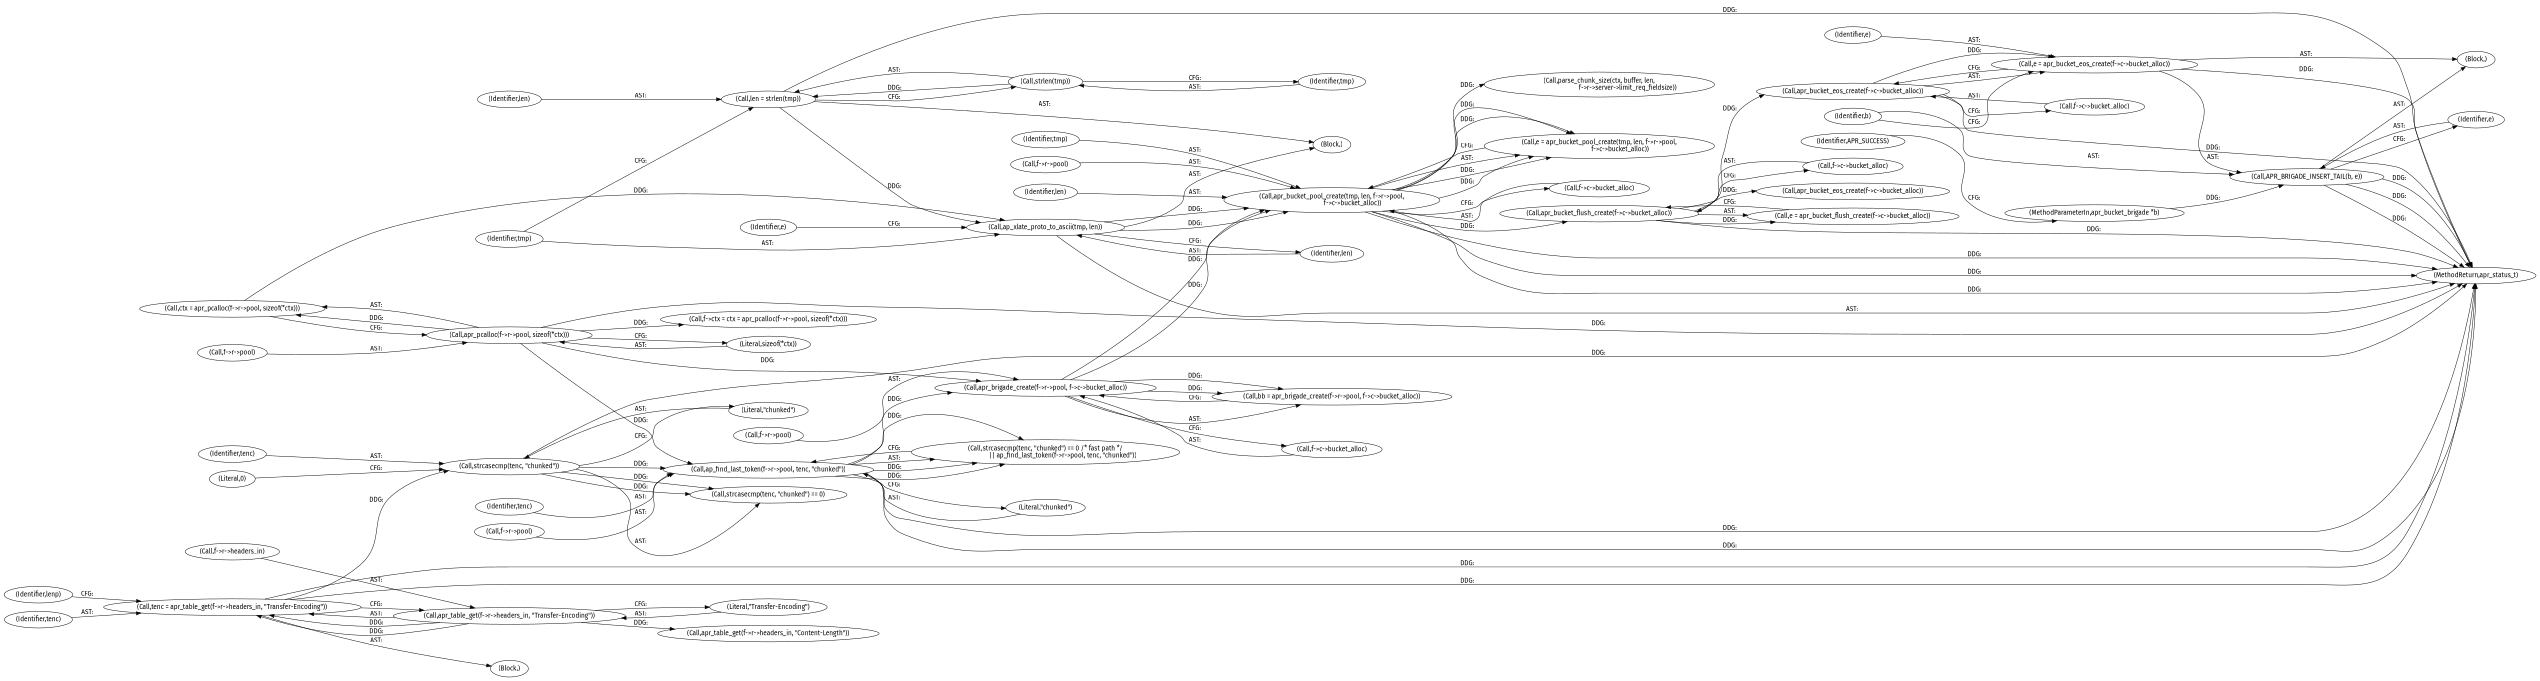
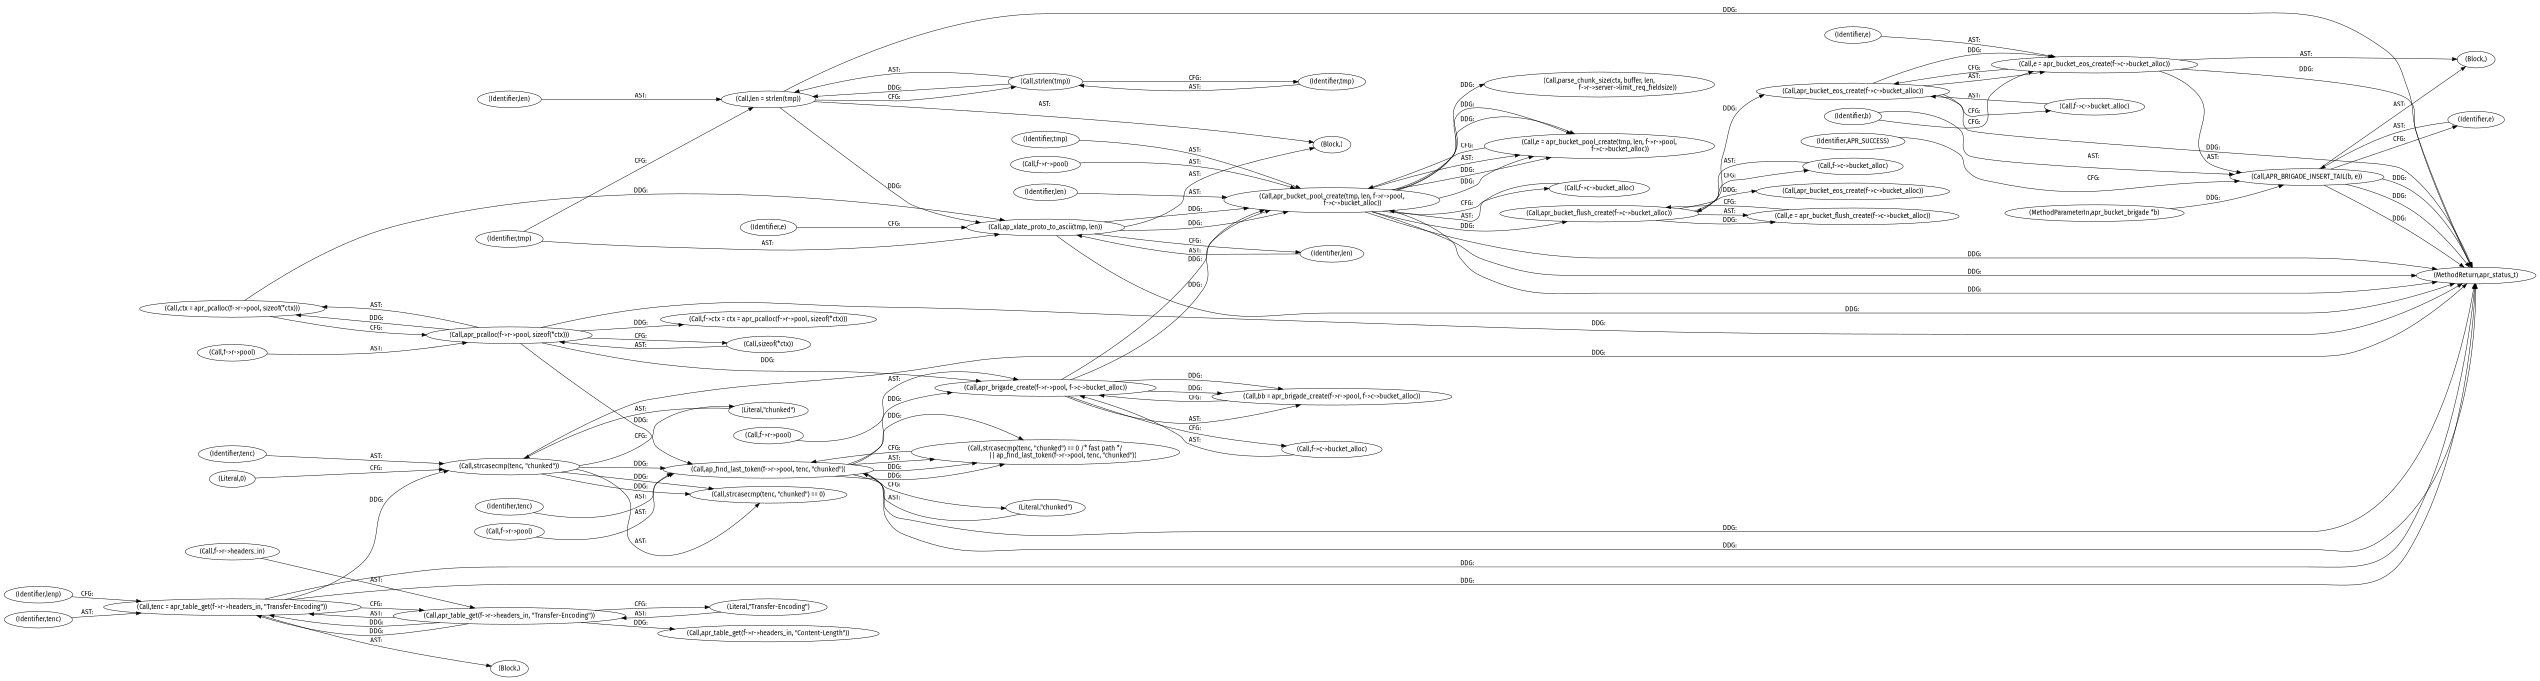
  digraph {
    fontname="Fira Sans"
    rankdir=LR
    node [fontname="Fira Sans"]
    edge [fontname="Fira Sans"]
    n1 [label="(Call,apr_bucket_eos_create(f->c->bucket_alloc))"]
    n2 [label="(Call,e = apr_bucket_eos_create(f->c->bucket_alloc))"]
    n3 [label="(Call,f->c->bucket_alloc)"]
    n4 [label="(MethodReturn,apr_status_t)"]
    n5 [label="(Call,APR_BRIGADE_INSERT_TAIL(b, e))"]
    n6 [label="(Block,)"]
    n7 [label="(Call,apr_bucket_flush_create(f->c->bucket_alloc))"]
    n8 [label="(Call,e = apr_bucket_flush_create(f->c->bucket_alloc))"]
    n9 [label="(Call,f->c->bucket_alloc)"]
    n10 [label="(Call,apr_bucket_eos_create(f->c->bucket_alloc))"]
    n11 [label="(Call,apr_bucket_pool_create(tmp, len, f->r->pool,\n                        f->c->bucket_alloc))"]
    n12 [label="(Call,f->c->bucket_alloc)"]
    n13 [label="(Call,parse_chunk_size(ctx, buffer, len,\n                                 f->r->server->limit_req_fieldsize))"]
    n14 [label="(Call,e = apr_bucket_pool_create(tmp, len, f->r->pool,\n                        f->c->bucket_alloc))"]
    n15 [label="(Call,ap_xlate_proto_to_ascii(tmp, len))"]
    n16 [label="(Identifier,len)"]
    n17 [label="(Block,)"]
    n18 [label="(Call,strlen(tmp))"]
    n19 [label="(Call,len = strlen(tmp))"]
    n20 [label="(Identifier,tmp)"]
    n21 [label="(Call,apr_brigade_create(f->r->pool, f->c->bucket_alloc))"]
    n22 [label="(Call,bb = apr_brigade_create(f->r->pool, f->c->bucket_alloc))"]
    n23 [label="(Call,f->c->bucket_alloc)"]
    n24 [label="(Call,apr_pcalloc(f->r->pool, sizeof(*ctx)))"]
    n25 [label="(Call,ap_find_last_token(f->r->pool, tenc, \"chunked\"))"]
-   n26 [label="(Literal,sizeof(*ctx))"]
+   n26 [label="(Call,sizeof(*ctx))"]
    n27 [label="(Call,f->ctx = ctx = apr_pcalloc(f->r->pool, sizeof(*ctx)))"]
    n28 [label="(Call,ctx = apr_pcalloc(f->r->pool, sizeof(*ctx)))"]
    n29 [label="(Literal,\"chunked\")"]
    n30 [label="(Call,strcasecmp(tenc, \"chunked\") == 0 /* fast path */\n                    || ap_find_last_token(f->r->pool, tenc, \"chunked\"))"]
    n31 [label="(Call,strcasecmp(tenc, \"chunked\"))"]
    n32 [label="(Literal,\"chunked\")"]
    n33 [label="(Call,strcasecmp(tenc, \"chunked\") == 0)"]
    n34 [label="(Call,tenc = apr_table_get(f->r->headers_in, \"Transfer-Encoding\"))"]
    n35 [label="(Call,apr_table_get(f->r->headers_in, \"Transfer-Encoding\"))"]
    n36 [label="(Block,)"]
    n37 [label="(Literal,\"Transfer-Encoding\")"]
    n38 [label="(Call,apr_table_get(f->r->headers_in, \"Content-Length\"))"]
    n39 [label="(Identifier,e)"]
    n40 [label="(Identifier,lenp)"]
    n41 [label="(Identifier,tmp)"]
    n42 [label="(Call,f->r->headers_in)"]
    n43 [label="(Identifier,tenc)"]
    n44 [label="(Call,f->r->pool)"]
    n45 [label="(Identifier,len)"]
    n46 [label="(Call,f->r->pool)"]
    n47 [label="(Call,f->r->pool)"]
    n48 [label="(MethodParameterIn,apr_bucket_brigade *b)"]
    n49 [label="(Identifier,e)"]
    n50 [label="(Identifier,b)"]
    n51 [label="(Identifier,APR_SUCCESS)"]
    n52 [label="(Identifier,tenc)"]
    n53 [label="(Call,f->r->pool)"]
    n54 [label="(Identifier,len)"]
    n55 [label="(Identifier,e)"]
    n56 [label="(Identifier,tenc)"]
    n57 [label="(Identifier,tmp)"]
    n58 [label="(Literal,0)"]
    n1 -> n2 [label="AST: "]
    n1 -> n2 [label="DDG: "]
    n1 -> n3 [label="CFG: "]
    n1 -> n4 [label="DDG: "]
    n2 -> n1 [label="CFG: "]
    n2 -> n4 [label="DDG: "]
    n2 -> n5 [label="AST: "]
    n2 -> n6 [label="AST: "]
    n3 -> n1 [label="AST: "]
    n5 -> n4 [label="DDG: "]
    n5 -> n4 [label="DDG: "]
    n5 -> n4 [label="DDG: "]
    n5 -> n6 [label="AST: "]
    n5 -> n39 [label="CFG: "]
    n7 -> n1 [label="DDG: "]
-   n7 -> n4 [label="DDG: "]
    n7 -> n8 [label="AST: "]
    n7 -> n8 [label="DDG: "]
    n7 -> n9 [label="CFG: "]
    n7 -> n10 [label="DDG: "]
    n8 -> n7 [label="CFG: "]
    n9 -> n7 [label="AST: "]
    n11 -> n4 [label="DDG: "]
    n11 -> n4 [label="DDG: "]
    n11 -> n4 [label="DDG: "]
    n11 -> n7 [label="DDG: "]
    n11 -> n12 [label="CFG: "]
    n11 -> n13 [label="DDG: "]
    n11 -> n14 [label="AST: "]
    n11 -> n14 [label="DDG: "]
    n11 -> n14 [label="DDG: "]
    n11 -> n14 [label="DDG: "]
    n11 -> n14 [label="DDG: "]
    n12 -> n11 [label="AST: "]
    n14 -> n11 [label="CFG: "]
-   n15 -> n4 [label="AST: "]
+   n15 -> n4 [label="DDG: "]
    n15 -> n11 [label="DDG: "]
    n15 -> n11 [label="DDG: "]
    n15 -> n16 [label="CFG: "]
    n15 -> n17 [label="AST: "]
    n16 -> n15 [label="AST: "]
    n18 -> n19 [label="AST: "]
    n18 -> n19 [label="DDG: "]
    n18 -> n20 [label="CFG: "]
    n19 -> n4 [label="DDG: "]
    n19 -> n15 [label="DDG: "]
    n19 -> n17 [label="AST: "]
    n19 -> n18 [label="CFG: "]
    n20 -> n18 [label="AST: "]
    n21 -> n11 [label="DDG: "]
    n21 -> n11 [label="DDG: "]
    n21 -> n22 [label="AST: "]
    n21 -> n22 [label="DDG: "]
    n21 -> n22 [label="DDG: "]
    n21 -> n23 [label="CFG: "]
    n22 -> n21 [label="CFG: "]
    n23 -> n21 [label="AST: "]
    n24 -> n4 [label="DDG: "]
    n24 -> n21 [label="DDG: "]
    n24 -> n25 [label="DDG: "]
    n24 -> n26 [label="CFG: "]
    n24 -> n27 [label="DDG: "]
    n24 -> n28 [label="AST: "]
    n24 -> n28 [label="DDG: "]
    n25 -> n4 [label="DDG: "]
    n25 -> n4 [label="DDG: "]
    n25 -> n21 [label="DDG: "]
    n25 -> n29 [label="CFG: "]
    n25 -> n30 [label="AST: "]
    n25 -> n30 [label="DDG: "]
    n25 -> n30 [label="DDG: "]
    n25 -> n30 [label="DDG: "]
    n26 -> n24 [label="AST: "]
    n28 -> n15 [label="DDG: "]
    n28 -> n24 [label="CFG: "]
    n29 -> n25 [label="AST: "]
    n30 -> n25 [label="CFG: "]
    n31 -> n4 [label="DDG: "]
    n31 -> n25 [label="DDG: "]
    n31 -> n32 [label="CFG: "]
    n31 -> n33 [label="AST: "]
    n31 -> n33 [label="DDG: "]
    n31 -> n33 [label="DDG: "]
    n32 -> n31 [label="AST: "]
    n34 -> n4 [label="DDG: "]
    n34 -> n4 [label="DDG: "]
    n34 -> n31 [label="DDG: "]
    n34 -> n35 [label="CFG: "]
    n34 -> n36 [label="AST: "]
    n35 -> n34 [label="AST: "]
    n35 -> n34 [label="DDG: "]
    n35 -> n34 [label="DDG: "]
    n35 -> n37 [label="CFG: "]
    n35 -> n38 [label="DDG: "]
    n37 -> n35 [label="AST: "]
    n39 -> n5 [label="AST: "]
    n40 -> n34 [label="CFG: "]
    n41 -> n11 [label="AST: "]
    n42 -> n35 [label="AST: "]
    n43 -> n25 [label="AST: "]
    n44 -> n11 [label="AST: "]
    n45 -> n19 [label="AST: "]
    n46 -> n25 [label="AST: "]
    n47 -> n21 [label="AST: "]
    n48 -> n5 [label="DDG: "]
    n49 -> n15 [label="CFG: "]
    n50 -> n2 [label="CFG: "]
    n50 -> n5 [label="AST: "]
-   n51 -> n48 [label="CFG: "]
+   n51 -> n5 [label="CFG: "]
    n52 -> n31 [label="AST: "]
    n53 -> n24 [label="AST: "]
    n54 -> n11 [label="AST: "]
    n55 -> n2 [label="AST: "]
    n56 -> n34 [label="AST: "]
    n57 -> n15 [label="AST: "]
    n57 -> n19 [label="CFG: "]
    n58 -> n31 [label="CFG: "]
  }
